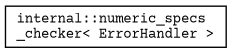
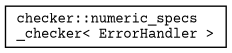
  digraph {
    rankdir=LR
    fontname="Courier Prime"
-   n1 [color=black fillcolor=white fontname="Courier Prime" fontsize=10 height=0.2 label="internal::numeric_specs\l_checker\< ErrorHandler \>" shape=record style=filled width=0.4]
+   n1 [color=black fillcolor=white fontname="Courier Prime" fontsize=10 height=0.2 label="checker::numeric_specs\l_checker\< ErrorHandler \>" shape=record style=filled width=0.4]
  }
